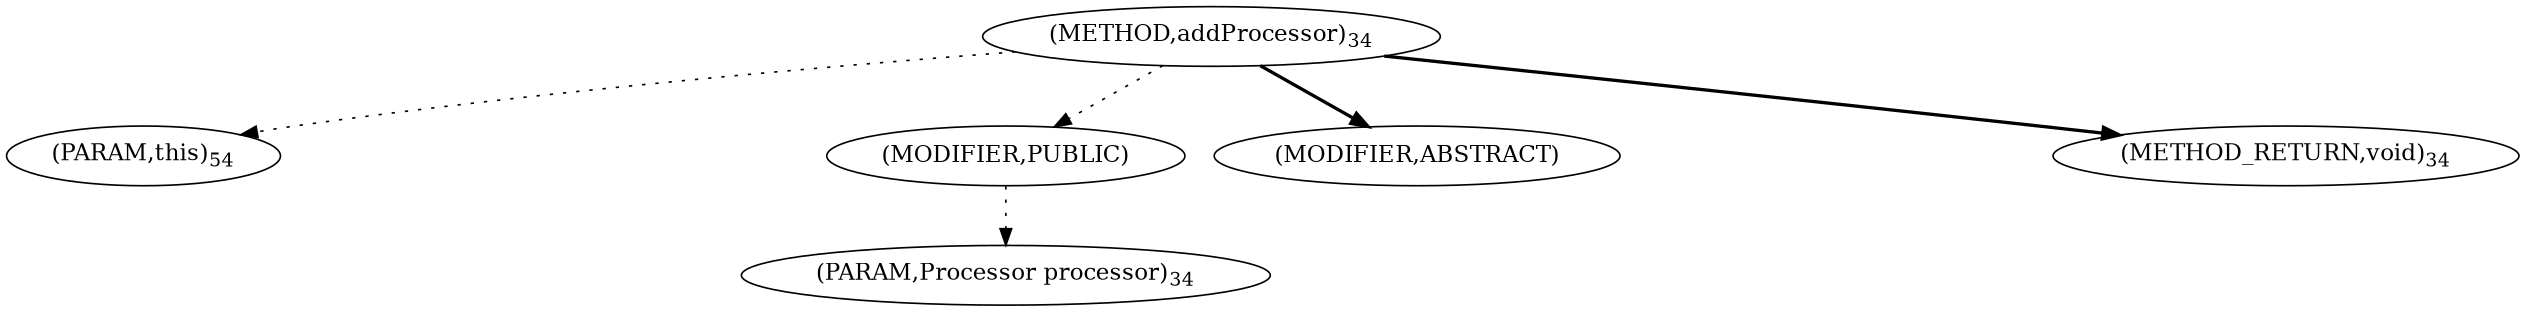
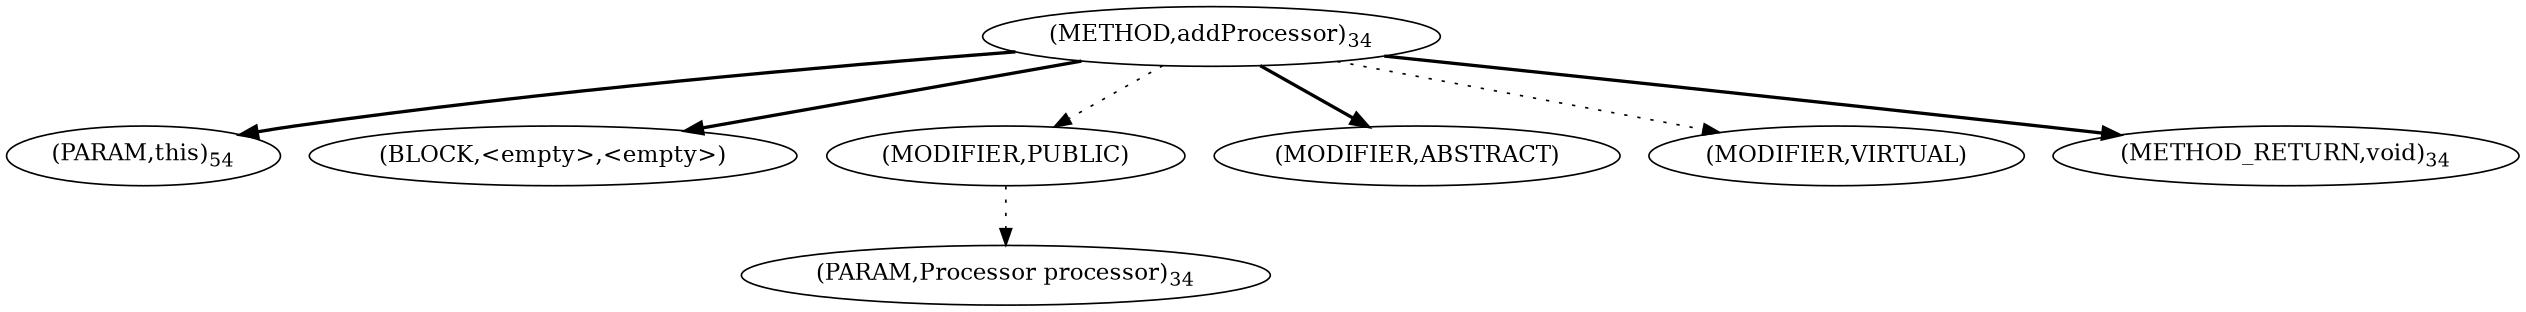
  digraph {
    edge [style=dotted]
    n1 [label=<(METHOD,addProcessor)<SUB>34</SUB>>]
    n2 [label=<(PARAM,this)<SUB>54</SUB>>]
+   n3 [label=<(BLOCK,&lt;empty&gt;,&lt;empty&gt;)>]
    n4 [label=<(MODIFIER,PUBLIC)>]
    n5 [label=<(MODIFIER,ABSTRACT)>]
+   n6 [label=<(MODIFIER,VIRTUAL)>]
    n7 [label=<(METHOD_RETURN,void)<SUB>34</SUB>>]
    n8 [label=<(PARAM,Processor processor)<SUB>34</SUB>>]
-   n1 -> n2
+   n1 -> n2 [style=bold]
+   n1 -> n3 [style=bold]
    n1 -> n4
    n1 -> n5 [style=bold]
+   n1 -> n6
    n1 -> n7 [style=bold]
    n4 -> n8
  }
